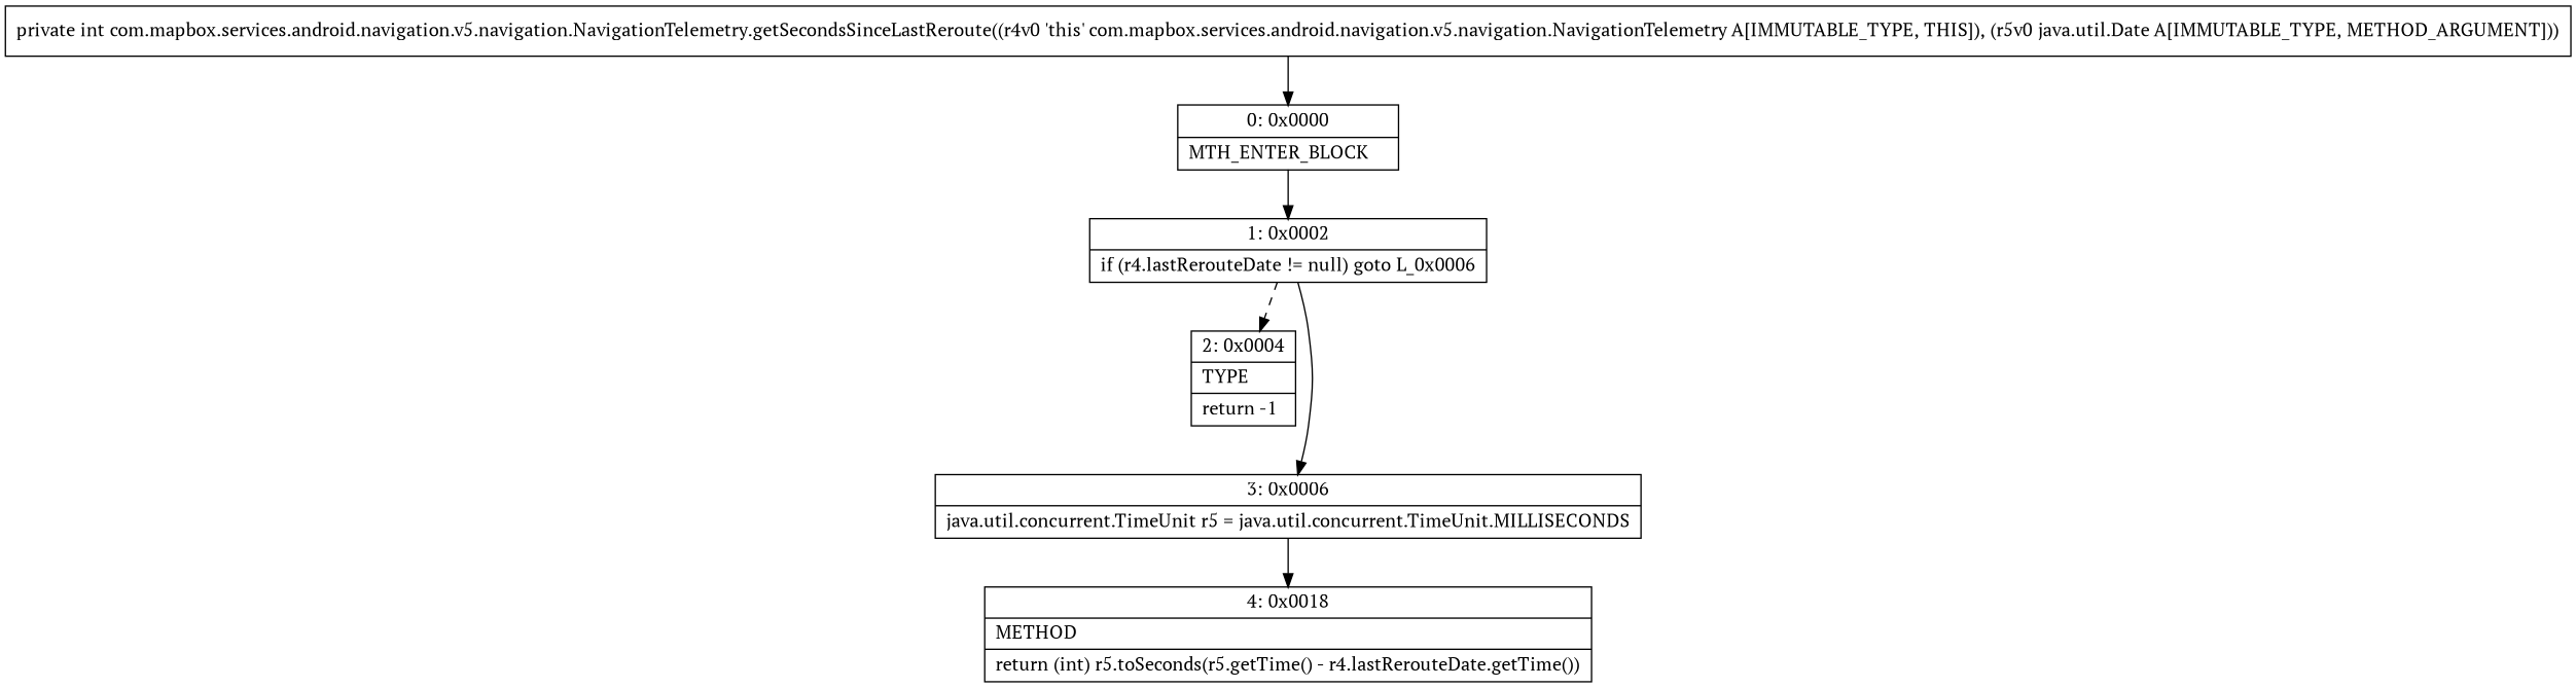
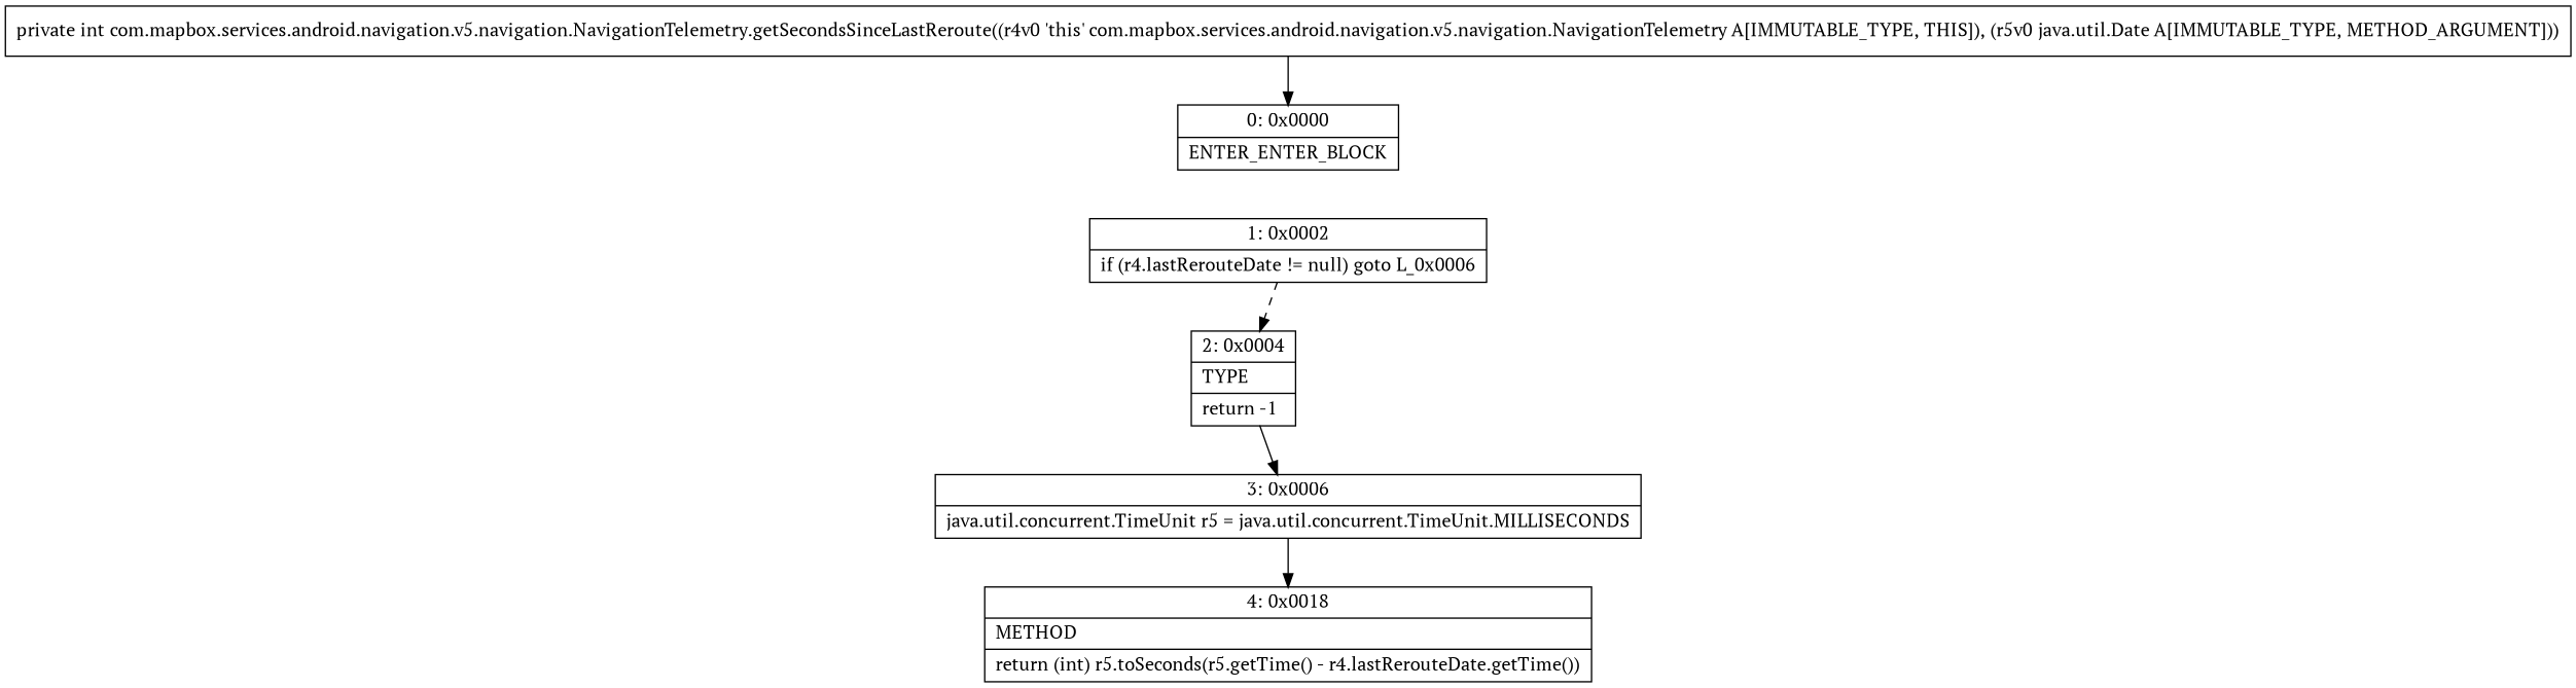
  digraph {
    fontname="PT Serif"
    node [fontname="PT Serif" shape=record]
    edge [fontname="PT Serif"]
-   n1 [label="{0\:\ 0x0000|MTH_ENTER_BLOCK\l}"]
+   n1 [label="{0\:\ 0x0000|ENTER_ENTER_BLOCK\l}"]
    n2 [label="{1\:\ 0x0002|if (r4.lastRerouteDate != null) goto L_0x0006\l}"]
    n3 [label="{2\:\ 0x0004|TYPE\l|return \-1\l}"]
    n4 [label="{3\:\ 0x0006|java.util.concurrent.TimeUnit r5 = java.util.concurrent.TimeUnit.MILLISECONDS\l}"]
    n5 [label="{4\:\ 0x0018|METHOD\l|return (int) r5.toSeconds(r5.getTime() \- r4.lastRerouteDate.getTime())\l}"]
    n6 [label="{private int com.mapbox.services.android.navigation.v5.navigation.NavigationTelemetry.getSecondsSinceLastReroute((r4v0 'this' com.mapbox.services.android.navigation.v5.navigation.NavigationTelemetry A[IMMUTABLE_TYPE, THIS]), (r5v0 java.util.Date A[IMMUTABLE_TYPE, METHOD_ARGUMENT])) }"]
-   n1 -> n2
    n2 -> n3 [style=dashed]
-   n2 -> n4
+   n3 -> n4
    n4 -> n5
    n6 -> n1
  }
